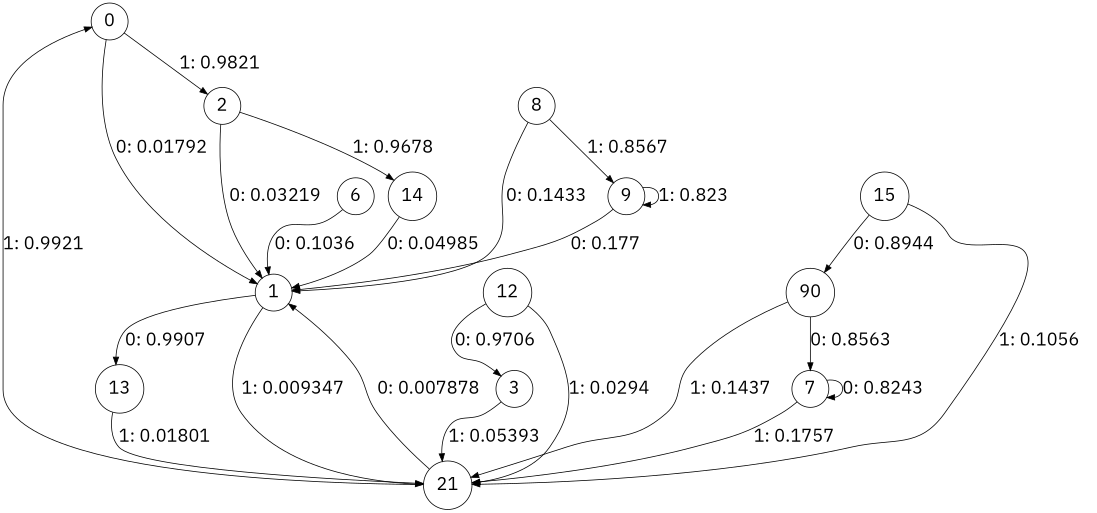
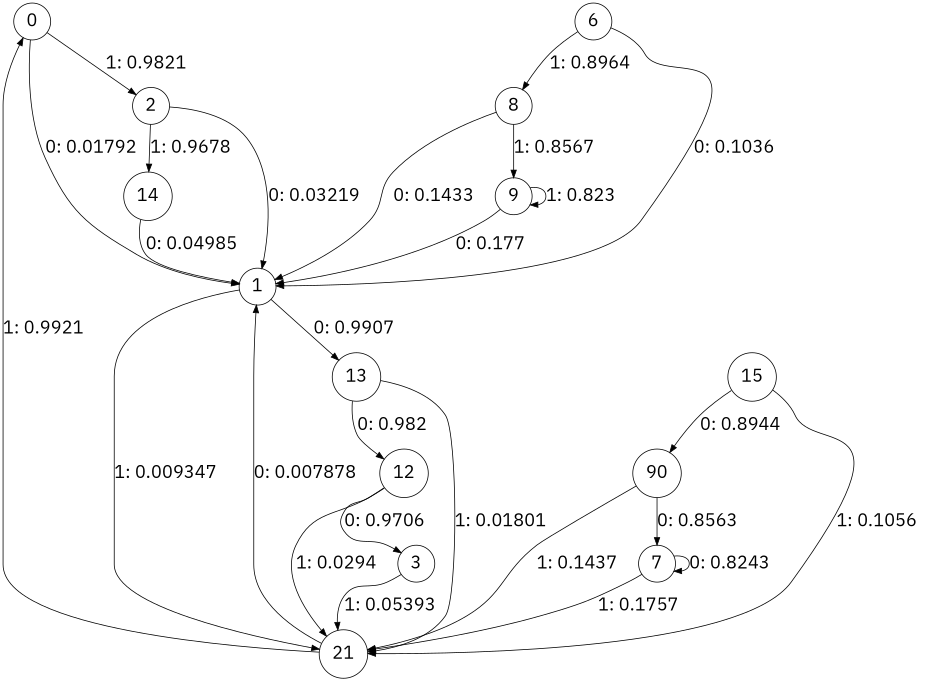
  digraph {
    fontname="IBM Plex Sans"
    node [fontname="IBM Plex Sans" fontsize=24 shape=circle]
    edge [fontname="IBM Plex Sans" fontsize=24]
    0
    1
    2
    13
    n5 [label=21]
    14
    12
    3
    15
    n10 [label=90]
    6
    8
    9
    7
    0 -> 1 [label="0: 0.01792  "]
    0 -> 2 [label="1: 0.9821   "]
    1 -> 13 [label="0: 0.9907   "]
    1 -> n5 [label="1: 0.009347  "]
    2 -> 1 [label="0: 0.03219  "]
    2 -> 14 [label="1: 0.9678   "]
    13 -> n5 [label="1: 0.01801  "]
+   13 -> 12 [label="0: 0.982    "]
    n5 -> 0 [label="1: 0.9921   "]
    n5 -> 1 [label="0: 0.007878  "]
    14 -> 1 [label="0: 0.04985  "]
    12 -> n5 [label="1: 0.0294   "]
    12 -> 3 [label="0: 0.9706   "]
    3 -> n5 [label="1: 0.05393  "]
    15 -> n5 [label="1: 0.1056   "]
    15 -> n10 [label="0: 0.8944   "]
    n10 -> n5 [label="1: 0.1437   "]
    n10 -> 7 [label="0: 0.8563   "]
    6 -> 1 [label="0: 0.1036   "]
+   6 -> 8 [label="1: 0.8964   "]
    8 -> 1 [label="0: 0.1433   "]
    8 -> 9 [label="1: 0.8567   "]
    9 -> 1 [label="0: 0.177    "]
    9 -> 9 [label="1: 0.823    "]
    7 -> n5 [label="1: 0.1757   "]
    7 -> 7 [label="0: 0.8243   "]
  }
